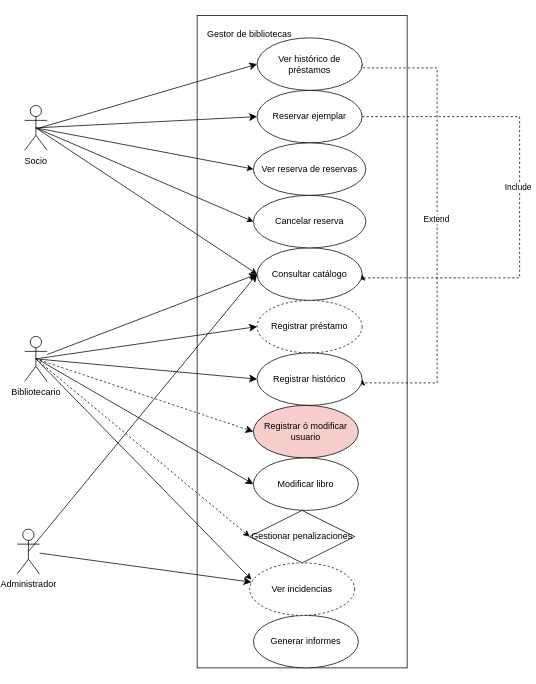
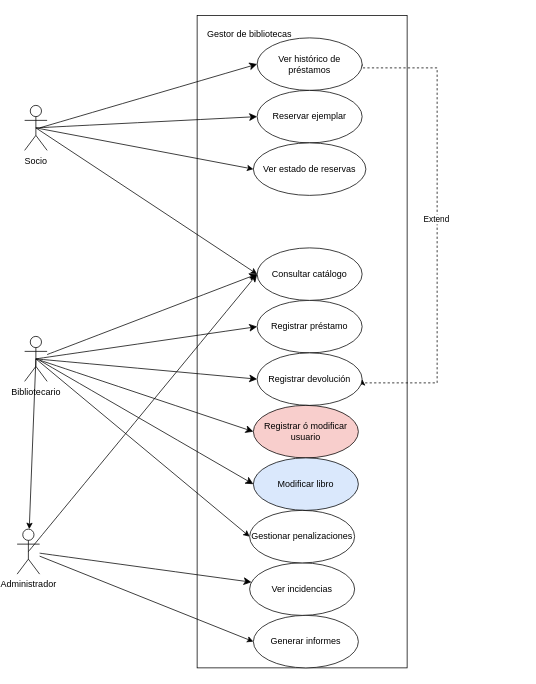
  <mxCell id="0" />
  <mxCell id="1" parent="0" />
  <mxCell id="2" value="" style="whiteSpace=wrap;html=1;" parent="1" vertex="1"><mxGeometry x="260" y="20" width="280" height="870" as="geometry" /></mxCell>
  <mxCell id="3" style="edgeStyle=none;curved=1;rounded=0;orthogonalLoop=1;jettySize=auto;html=1;exitX=0.5;exitY=0.5;exitDx=0;exitDy=0;exitPerimeter=0;entryX=0;entryY=0.5;entryDx=0;entryDy=0;fontSize=12;startSize=8;endSize=8;" parent="1" source="7" target="24" edge="1"><mxGeometry relative="1" as="geometry" /></mxCell>
  <mxCell id="4" style="rounded=0;orthogonalLoop=1;jettySize=auto;html=1;exitX=0.5;exitY=0.5;exitDx=0;exitDy=0;exitPerimeter=0;entryX=0;entryY=0.5;entryDx=0;entryDy=0;" edge="1" parent="1" source="7" target="31"><mxGeometry relative="1" as="geometry" /></mxCell>
  <mxCell id="5" style="rounded=0;orthogonalLoop=1;jettySize=auto;html=1;exitX=0.5;exitY=0.5;exitDx=0;exitDy=0;exitPerimeter=0;entryX=0;entryY=0.5;entryDx=0;entryDy=0;" edge="1" parent="1" source="7" target="34"><mxGeometry relative="1" as="geometry" /></mxCell>
- <mxCell id="6" style="rounded=0;orthogonalLoop=1;jettySize=auto;html=1;exitX=0.5;exitY=0.5;exitDx=0;exitDy=0;exitPerimeter=0;entryX=0;entryY=0.5;entryDx=0;entryDy=0;" edge="1" parent="1" source="7" target="35"><mxGeometry relative="1" as="geometry" /></mxCell>
  <mxCell id="7" value="&lt;font style=&quot;vertical-align: inherit;&quot;&gt;&lt;font style=&quot;vertical-align: inherit;&quot;&gt;Socio&lt;/font&gt;&lt;/font&gt;" style="shape=umlActor;verticalLabelPosition=bottom;verticalAlign=top;html=1;outlineConnect=0;" parent="1" vertex="1"><mxGeometry x="30" y="140" width="30" height="60" as="geometry" /></mxCell>
  <mxCell id="8" style="edgeStyle=none;curved=1;rounded=0;orthogonalLoop=1;jettySize=auto;html=1;exitX=0.5;exitY=0.5;exitDx=0;exitDy=0;exitPerimeter=0;entryX=0;entryY=0.5;entryDx=0;entryDy=0;fontSize=12;startSize=8;endSize=8;" parent="1" source="14" target="25" edge="1"><mxGeometry relative="1" as="geometry" /></mxCell>
  <mxCell id="9" style="edgeStyle=none;curved=1;rounded=0;orthogonalLoop=1;jettySize=auto;html=1;exitX=0.5;exitY=0.5;exitDx=0;exitDy=0;exitPerimeter=0;entryX=0;entryY=0.5;entryDx=0;entryDy=0;fontSize=12;startSize=8;endSize=8;" parent="1" source="14" target="26" edge="1"><mxGeometry relative="1" as="geometry" /></mxCell>
- <mxCell id="10" style="edgeStyle=none;curved=1;rounded=0;orthogonalLoop=1;jettySize=auto;html=1;exitX=0.5;exitY=0.5;exitDx=0;exitDy=0;exitPerimeter=0;entryX=0;entryY=0.5;entryDx=0;entryDy=0;fontSize=12;startSize=8;endSize=8;dashed=1;" parent="1" source="14" target="27" edge="1"><mxGeometry relative="1" as="geometry" /></mxCell>
+ <mxCell id="10" style="edgeStyle=none;curved=1;rounded=0;orthogonalLoop=1;jettySize=auto;html=1;exitX=0.5;exitY=0.5;exitDx=0;exitDy=0;exitPerimeter=0;entryX=0;entryY=0.5;entryDx=0;entryDy=0;fontSize=12;startSize=8;endSize=8;" parent="1" source="14" target="27" edge="1"><mxGeometry relative="1" as="geometry" /></mxCell>
  <mxCell id="11" style="edgeStyle=none;curved=1;rounded=0;orthogonalLoop=1;jettySize=auto;html=1;entryX=0;entryY=0.5;entryDx=0;entryDy=0;fontSize=12;startSize=8;endSize=8;" parent="1" target="28" edge="1"><mxGeometry relative="1" as="geometry"><mxPoint x="50" y="480" as="sourcePoint" /></mxGeometry></mxCell>
  <mxCell id="12" style="edgeStyle=none;curved=1;rounded=0;orthogonalLoop=1;jettySize=auto;html=1;entryX=0;entryY=0.5;entryDx=0;entryDy=0;fontSize=12;startSize=8;endSize=8;" parent="1" source="14" target="31" edge="1"><mxGeometry relative="1" as="geometry" /></mxCell>
- <mxCell id="13" style="rounded=0;orthogonalLoop=1;jettySize=auto;html=1;exitX=0.5;exitY=0.5;exitDx=0;exitDy=0;exitPerimeter=0;entryX=0;entryY=0.5;entryDx=0;entryDy=0;dashed=1;" edge="1" parent="1" source="14" target="36"><mxGeometry relative="1" as="geometry" /></mxCell>
+ <mxCell id="13" style="rounded=0;orthogonalLoop=1;jettySize=auto;html=1;exitX=0.5;exitY=0.5;exitDx=0;exitDy=0;exitPerimeter=0;entryX=0;entryY=0.5;entryDx=0;entryDy=0;" edge="1" parent="1" source="14" target="36"><mxGeometry relative="1" as="geometry" /></mxCell>
  <mxCell id="14" value="&lt;font style=&quot;vertical-align: inherit;&quot;&gt;&lt;font style=&quot;vertical-align: inherit;&quot;&gt;Bibliotecario&lt;/font&gt;&lt;/font&gt;" style="shape=umlActor;verticalLabelPosition=bottom;verticalAlign=top;html=1;outlineConnect=0;" parent="1" vertex="1"><mxGeometry x="30" y="448" width="30" height="60" as="geometry" /></mxCell>
  <mxCell id="15" style="edgeStyle=none;curved=1;rounded=0;orthogonalLoop=1;jettySize=auto;html=1;exitX=0.5;exitY=0.5;exitDx=0;exitDy=0;exitPerimeter=0;fontSize=12;startSize=8;endSize=8;entryX=0;entryY=0.5;entryDx=0;entryDy=0;" parent="1" source="18" target="31" edge="1"><mxGeometry relative="1" as="geometry" /></mxCell>
  <mxCell id="16" style="edgeStyle=none;curved=1;rounded=0;orthogonalLoop=1;jettySize=auto;html=1;fontSize=12;startSize=8;endSize=8;" parent="1" source="18" target="30" edge="1"><mxGeometry relative="1" as="geometry" /></mxCell>
+ <mxCell id="17" style="rounded=0;orthogonalLoop=1;jettySize=auto;html=1;entryX=0;entryY=0.5;entryDx=0;entryDy=0;" parent="1" source="18" target="29" edge="1"><mxGeometry relative="1" as="geometry" /></mxCell>
  <mxCell id="18" value="&lt;font style=&quot;vertical-align: inherit;&quot;&gt;&lt;font style=&quot;vertical-align: inherit;&quot;&gt;Administrador&lt;/font&gt;&lt;/font&gt;" style="shape=umlActor;verticalLabelPosition=bottom;verticalAlign=top;html=1;outlineConnect=0;" parent="1" vertex="1"><mxGeometry x="20" y="705" width="30" height="60" as="geometry" /></mxCell>
  <mxCell id="19" style="edgeStyle=orthogonalEdgeStyle;rounded=0;orthogonalLoop=1;jettySize=auto;html=1;exitX=1;exitY=0.5;exitDx=0;exitDy=0;entryX=1;entryY=0.5;entryDx=0;entryDy=0;dashed=1;" parent="1" source="21" target="26" edge="1"><mxGeometry relative="1" as="geometry"><Array as="points"><mxPoint x="480" y="90" /><mxPoint x="580" y="90" /><mxPoint x="580" y="510" /><mxPoint x="480" y="510" /></Array></mxGeometry></mxCell>
  <mxCell id="20" value="Extend" style="edgeLabel;html=1;align=center;verticalAlign=middle;resizable=0;points=[];" parent="19" vertex="1" connectable="0"><mxGeometry x="-0.028" y="-2" relative="1" as="geometry"><mxPoint as="offset" /></mxGeometry></mxCell>
  <mxCell id="21" value="&lt;font style=&quot;vertical-align: inherit;&quot;&gt;&lt;font style=&quot;vertical-align: inherit;&quot;&gt;&lt;font style=&quot;vertical-align: inherit;&quot;&gt;&lt;font style=&quot;vertical-align: inherit;&quot;&gt;Ver histórico de préstamos&lt;/font&gt;&lt;/font&gt;&lt;/font&gt;&lt;/font&gt;" style="ellipse;whiteSpace=wrap;html=1;" parent="1" vertex="1"><mxGeometry x="340" y="50" width="140" height="70" as="geometry" /></mxCell>
- <mxCell id="22" style="edgeStyle=orthogonalEdgeStyle;rounded=0;orthogonalLoop=1;jettySize=auto;html=1;exitX=1;exitY=0.5;exitDx=0;exitDy=0;entryX=1;entryY=0.5;entryDx=0;entryDy=0;dashed=1;" edge="1" parent="1" source="24" target="31"><mxGeometry relative="1" as="geometry"><Array as="points"><mxPoint x="690" y="155" /><mxPoint x="690" y="370" /><mxPoint x="480" y="370" /></Array></mxGeometry></mxCell>
- <mxCell id="23" value="Include" style="edgeLabel;html=1;align=center;verticalAlign=middle;resizable=0;points=[];" vertex="1" connectable="0" parent="22"><mxGeometry x="-0.054" y="-3" relative="1" as="geometry"><mxPoint as="offset" /></mxGeometry></mxCell>
  <mxCell id="24" value="&lt;font style=&quot;vertical-align: inherit;&quot;&gt;&lt;font style=&quot;vertical-align: inherit;&quot;&gt;Reservar ejemplar&lt;/font&gt;&lt;/font&gt;" style="ellipse;whiteSpace=wrap;html=1;" parent="1" vertex="1"><mxGeometry x="340" y="120" width="140" height="70" as="geometry" /></mxCell>
- <mxCell id="25" value="&lt;font style=&quot;vertical-align: inherit;&quot;&gt;&lt;font style=&quot;vertical-align: inherit;&quot;&gt;Registrar préstamo&lt;/font&gt;&lt;/font&gt;" style="ellipse;whiteSpace=wrap;html=1;dashed=1;" parent="1" vertex="1"><mxGeometry x="340" y="400" width="140" height="70" as="geometry" /></mxCell>
- <mxCell id="26" value="&lt;font style=&quot;vertical-align: inherit;&quot;&gt;&lt;font style=&quot;vertical-align: inherit;&quot;&gt;Registrar histórico&lt;/font&gt;&lt;/font&gt;" style="ellipse;whiteSpace=wrap;html=1;" parent="1" vertex="1"><mxGeometry x="340" y="470" width="140" height="70" as="geometry" /></mxCell>
+ <mxCell id="25" value="&lt;font style=&quot;vertical-align: inherit;&quot;&gt;&lt;font style=&quot;vertical-align: inherit;&quot;&gt;Registrar préstamo&lt;/font&gt;&lt;/font&gt;" style="ellipse;whiteSpace=wrap;html=1;" parent="1" vertex="1"><mxGeometry x="340" y="400" width="140" height="70" as="geometry" /></mxCell>
+ <mxCell id="26" value="&lt;font style=&quot;vertical-align: inherit;&quot;&gt;&lt;font style=&quot;vertical-align: inherit;&quot;&gt;Registrar devolución&lt;/font&gt;&lt;/font&gt;" style="ellipse;whiteSpace=wrap;html=1;" parent="1" vertex="1"><mxGeometry x="340" y="470" width="140" height="70" as="geometry" /></mxCell>
  <mxCell id="27" value="&lt;font style=&quot;vertical-align: inherit;&quot;&gt;&lt;font style=&quot;vertical-align: inherit;&quot;&gt;Registrar ó modificar usuario&lt;/font&gt;&lt;/font&gt;" style="ellipse;whiteSpace=wrap;html=1;fillColor=#f8cecc;" parent="1" vertex="1"><mxGeometry x="335" y="540" width="140" height="70" as="geometry" /></mxCell>
- <mxCell id="28" value="&lt;font style=&quot;vertical-align: inherit;&quot;&gt;&lt;font style=&quot;vertical-align: inherit;&quot;&gt;Modificar libro&lt;/font&gt;&lt;/font&gt;" style="ellipse;whiteSpace=wrap;html=1;" parent="1" vertex="1"><mxGeometry x="335" y="610" width="140" height="70" as="geometry" /></mxCell>
+ <mxCell id="28" value="&lt;font style=&quot;vertical-align: inherit;&quot;&gt;&lt;font style=&quot;vertical-align: inherit;&quot;&gt;Modificar libro&lt;/font&gt;&lt;/font&gt;" style="ellipse;whiteSpace=wrap;html=1;fillColor=#dae8fc;" parent="1" vertex="1"><mxGeometry x="335" y="610" width="140" height="70" as="geometry" /></mxCell>
  <mxCell id="29" value="&lt;font style=&quot;vertical-align: inherit;&quot;&gt;&lt;font style=&quot;vertical-align: inherit;&quot;&gt;Generar informes&lt;/font&gt;&lt;/font&gt;" style="ellipse;whiteSpace=wrap;html=1;" parent="1" vertex="1"><mxGeometry x="335" y="820" width="140" height="70" as="geometry" /></mxCell>
- <mxCell id="30" value="Ver incidencias" style="ellipse;whiteSpace=wrap;html=1;dashed=1;" parent="1" vertex="1"><mxGeometry x="330" y="750" width="140" height="70" as="geometry" /></mxCell>
+ <mxCell id="30" value="Ver incidencias" style="ellipse;whiteSpace=wrap;html=1;" parent="1" vertex="1"><mxGeometry x="330" y="750" width="140" height="70" as="geometry" /></mxCell>
  <mxCell id="31" value="&lt;font style=&quot;vertical-align: inherit;&quot;&gt;&lt;font style=&quot;vertical-align: inherit;&quot;&gt;&lt;font style=&quot;vertical-align: inherit;&quot;&gt;&lt;font style=&quot;vertical-align: inherit;&quot;&gt;Consultar catálogo&lt;/font&gt;&lt;/font&gt;&lt;/font&gt;&lt;/font&gt;" style="ellipse;whiteSpace=wrap;html=1;" parent="1" vertex="1"><mxGeometry x="340" y="330" width="140" height="70" as="geometry" /></mxCell>
  <mxCell id="32" style="edgeStyle=none;curved=1;rounded=0;orthogonalLoop=1;jettySize=auto;html=1;entryX=0;entryY=0.5;entryDx=0;entryDy=0;fontSize=12;startSize=8;endSize=8;" parent="1" target="21" edge="1"><mxGeometry relative="1" as="geometry"><mxPoint x="50" y="170" as="sourcePoint" /></mxGeometry></mxCell>
  <mxCell id="33" value="Gestor de bibliotecas" style="text;strokeColor=none;align=center;fillColor=none;html=1;verticalAlign=middle;whiteSpace=wrap;rounded=0;" vertex="1" parent="1"><mxGeometry x="270" y="30" width="120" height="30" as="geometry" /></mxCell>
- <mxCell id="34" value="Ver reserva de reservas" style="ellipse;whiteSpace=wrap;html=1;" vertex="1" parent="1"><mxGeometry x="335" y="190" width="150" height="70" as="geometry" /></mxCell>
- <mxCell id="35" value="Cancelar reserva" style="ellipse;whiteSpace=wrap;html=1;" vertex="1" parent="1"><mxGeometry x="335" y="260" width="150" height="70" as="geometry" /></mxCell>
- <mxCell id="36" value="Gestionar penalizaciones" style="rhombus;whiteSpace=wrap;html=1;" vertex="1" parent="1"><mxGeometry x="330" y="680" width="140" height="70" as="geometry" /></mxCell>
- <mxCell id="37" style="rounded=0;orthogonalLoop=1;jettySize=auto;html=1;exitX=0.5;exitY=0.5;exitDx=0;exitDy=0;exitPerimeter=0;entryX=0.017;entryY=0.318;entryDx=0;entryDy=0;entryPerimeter=0;" edge="1" parent="1" source="14" target="30"><mxGeometry relative="1" as="geometry" /></mxCell>
+ <mxCell id="34" value="Ver estado de reservas" style="ellipse;whiteSpace=wrap;html=1;" vertex="1" parent="1"><mxGeometry x="335" y="190" width="150" height="70" as="geometry" /></mxCell>
+ <mxCell id="36" value="Gestionar penalizaciones" style="ellipse;whiteSpace=wrap;html=1;" vertex="1" parent="1"><mxGeometry x="330" y="680" width="140" height="70" as="geometry" /></mxCell>
+ <mxCell id="37" style="rounded=0;orthogonalLoop=1;jettySize=auto;html=1;exitX=0.5;exitY=0.5;exitDx=0;exitDy=0;exitPerimeter=0;" edge="1" parent="1" source="14" target="18"><mxGeometry relative="1" as="geometry" /></mxCell>
